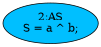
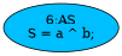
  strict digraph {
-   n1 [ast="<pyverilog.vparser.ast.Assign object at 0x7f51a1d0a590>" def_var="['S']" fillcolor=deepskyblue label="2:AS\nS = a ^ b;" statements="[]" style=filled typ=Assign use_var="['a', 'b']"]
+   n1 [ast="<pyverilog.vparser.ast.Assign object at 0x7f51a1d0a590>" def_var="['S']" fillcolor=deepskyblue label="6:AS\nS = a ^ b;" statements="[]" style=filled typ=Assign use_var="['a', 'b']"]
  }
